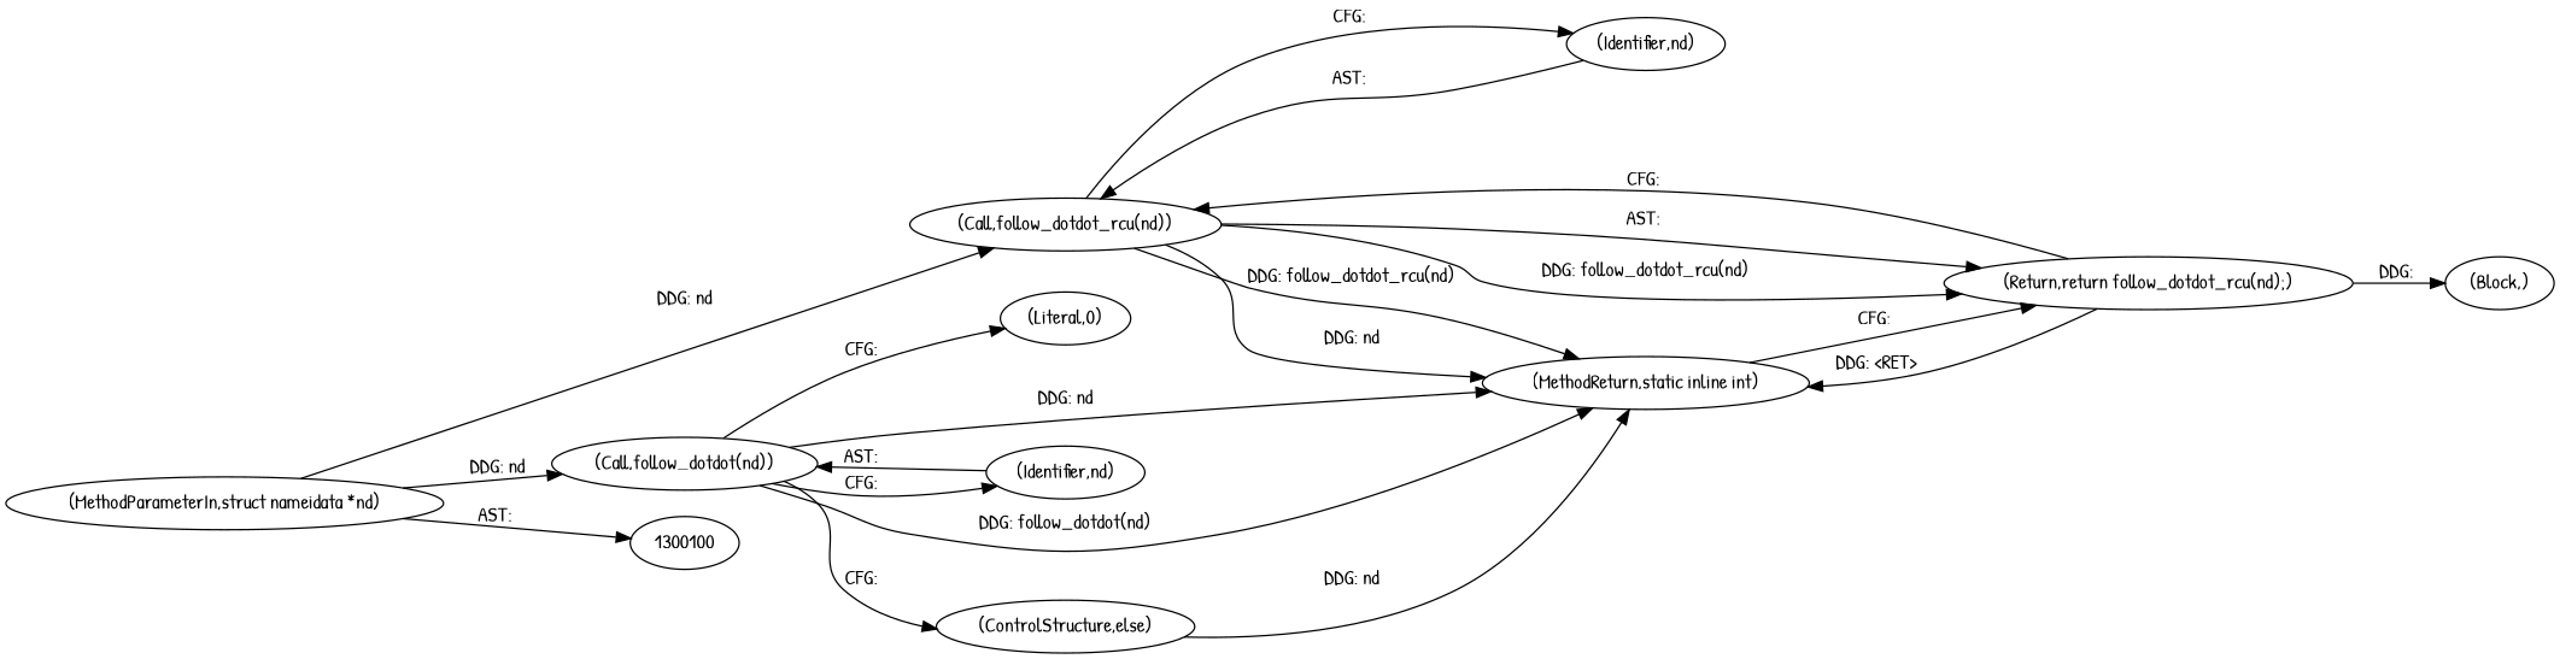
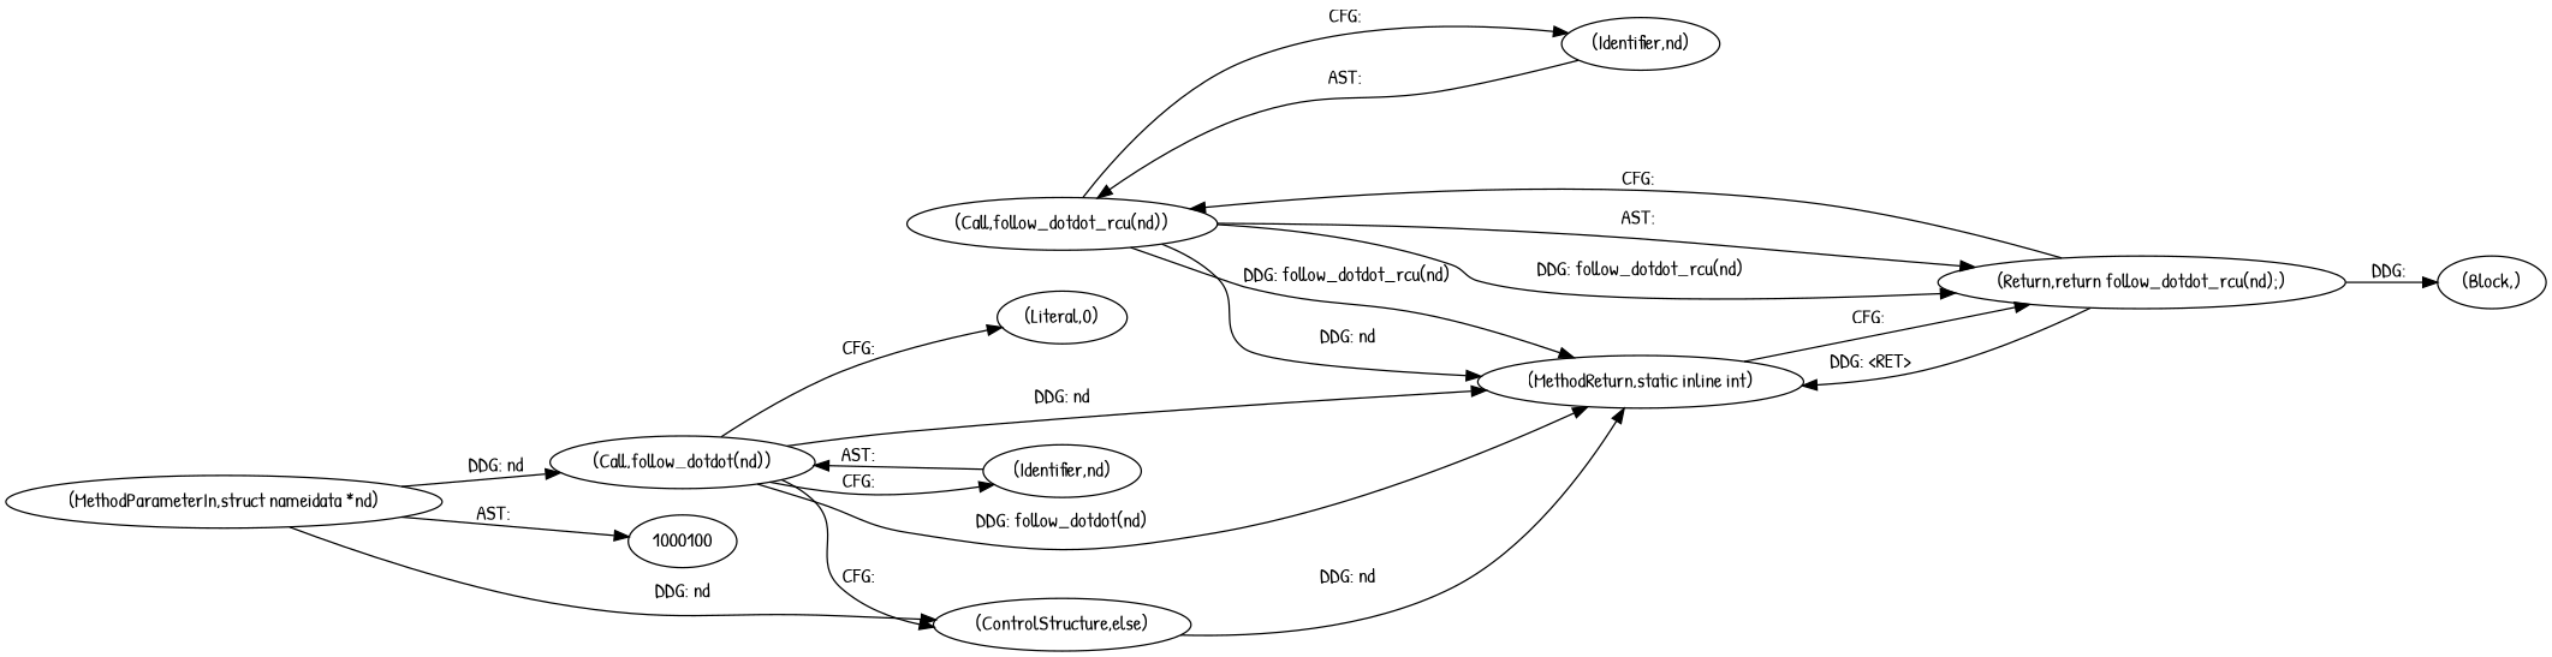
  digraph {
    fontname="Patrick Hand"
    rankdir=LR
    node [fontname="Patrick Hand"]
    edge [fontname="Patrick Hand"]
    n1 [label="(MethodParameterIn,struct nameidata *nd)"]
    n2 [label="(Call,follow_dotdot_rcu(nd))"]
    n3 [label="(Call,follow_dotdot(nd))"]
-   1000100 [label=1300100]
+   1000100
    n5 [label="(MethodReturn,static inline int)"]
    n6 [label="(Return,return follow_dotdot_rcu(nd);)"]
    n7 [label="(Identifier,nd)"]
    n8 [label="(ControlStructure,else)"]
    n9 [label="(Identifier,nd)"]
    n10 [label="(Literal,0)"]
    n11 [label="(Block,)"]
-   n1 -> n2 [label="DDG: nd"]
+   n1 -> n8 [label="DDG: nd"]
    n1 -> n3 [label="DDG: nd"]
    n1 -> 1000100 [label="AST: "]
    n2 -> n5 [label="DDG: follow_dotdot_rcu(nd)"]
    n2 -> n5 [label="DDG: nd"]
    n2 -> n6 [label="AST: "]
    n2 -> n6 [label="DDG: follow_dotdot_rcu(nd)"]
    n2 -> n7 [label="CFG: "]
    n3 -> n5 [label="DDG: nd"]
    n3 -> n5 [label="DDG: follow_dotdot(nd)"]
    n3 -> n8 [label="CFG: "]
    n3 -> n9 [label="CFG: "]
    n3 -> n10 [label="CFG: "]
    n5 -> n6 [label="CFG: "]
    n6 -> n2 [label="CFG: "]
    n6 -> n5 [label="DDG: <RET>"]
    n6 -> n11 [label="DDG: "]
    n7 -> n2 [label="AST: "]
    n8 -> n5 [label="DDG: nd"]
    n9 -> n3 [label="AST: "]
  }
